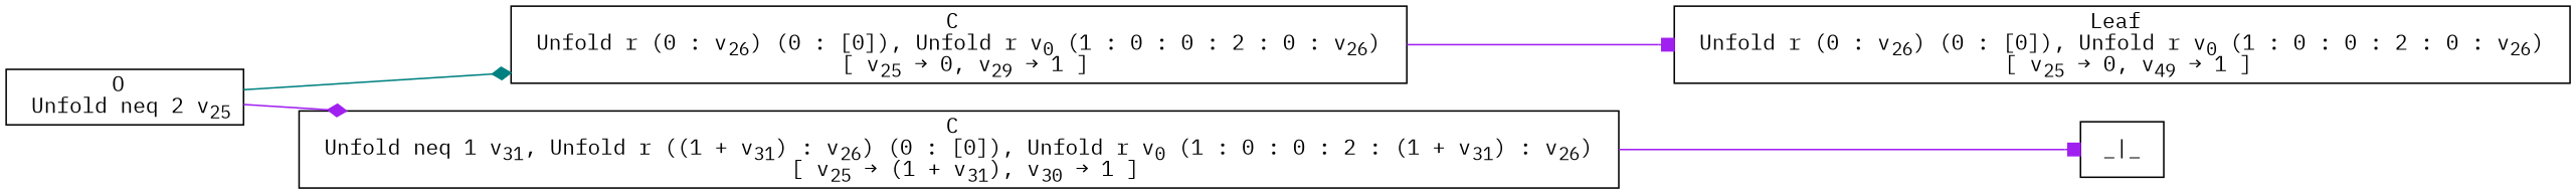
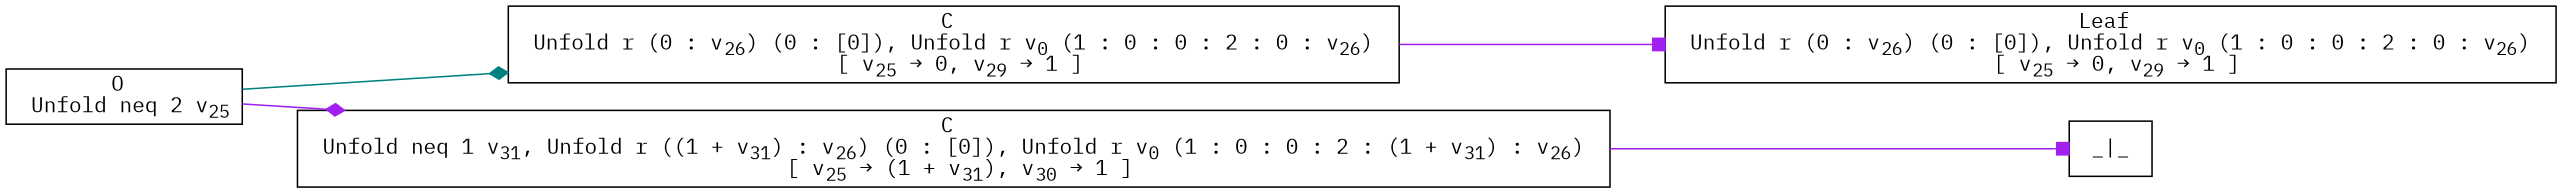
  digraph {
    rankdir=LR
    fontname="IBM Plex Mono"
    node [fillcolor=white shape=box style=filled fontname="IBM Plex Mono"]
    edge [color=purple arrowhead=diamond fontname="IBM Plex Mono"]
    n1 [label=<O <BR/> Unfold neq 2 v<SUB>25</SUB>>]
    n2 [label=<C <BR/> Unfold r (0 : v<SUB>26</SUB>) (0 : [0]), Unfold r v<SUB>0</SUB> (1 : 0 : 0 : 2 : 0 : v<SUB>26</SUB>) <BR/>  [ v<SUB>25</SUB> &rarr; 0, v<SUB>29</SUB> &rarr; 1 ] >]
    n3 [label=<C <BR/> Unfold neq 1 v<SUB>31</SUB>, Unfold r ((1 + v<SUB>31</SUB>) : v<SUB>26</SUB>) (0 : [0]), Unfold r v<SUB>0</SUB> (1 : 0 : 0 : 2 : (1 + v<SUB>31</SUB>) : v<SUB>26</SUB>) <BR/>  [ v<SUB>25</SUB> &rarr; (1 + v<SUB>31</SUB>), v<SUB>30</SUB> &rarr; 1 ] >]
-   n4 [label=<Leaf <BR/> Unfold r (0 : v<SUB>26</SUB>) (0 : [0]), Unfold r v<SUB>0</SUB> (1 : 0 : 0 : 2 : 0 : v<SUB>26</SUB>) <BR/>  [ v<SUB>25</SUB> &rarr; 0, v<SUB>49</SUB> &rarr; 1 ] >]
+   n4 [label=<Leaf <BR/> Unfold r (0 : v<SUB>26</SUB>) (0 : [0]), Unfold r v<SUB>0</SUB> (1 : 0 : 0 : 2 : 0 : v<SUB>26</SUB>) <BR/>  [ v<SUB>25</SUB> &rarr; 0, v<SUB>29</SUB> &rarr; 1 ] >]
    n5 [label=<_|_>]
    n1 -> n2 [color=teal]
    n1 -> n3
    n2 -> n4 [arrowhead=box]
    n3 -> n5 [arrowhead=box]
  }
